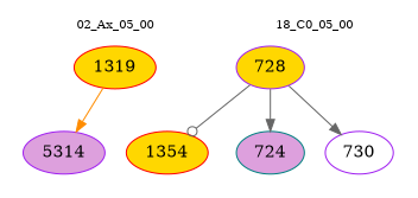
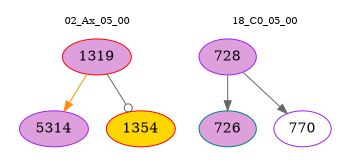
  digraph {
    node [color=purple fillcolor=gold style=filled]
    edge [arrowhead=normal color=gray40]
-   n1 [color=red label=1319]
+   n1 [color=red fillcolor=plum label=1319]
    n2 [fillcolor=plum label=5314]
    n3 [color=red label=1354]
-   n4 [label=728]
-   n5 [color=teal fillcolor=plum label=724]
-   n6 [fillcolor=white label=730]
+   n4 [fillcolor=plum label=728]
+   n5 [color=teal fillcolor=plum label=726]
+   n6 [fillcolor=white label=770]
    subgraph cluster_1 {
      color=white
      fontsize=10
      label="02_Ax_05_00"
      n1
      n2
      n3
    }
    subgraph cluster_2 {
      color=white
      fontsize=10
      label="18_C0_05_00"
      n4
      n5
      n6
    }
    n1 -> n2 [color=darkorange]
-   n4 -> n3 [arrowhead=odot]
+   n1 -> n3 [arrowhead=odot]
    n4 -> n5
    n4 -> n6
  }
